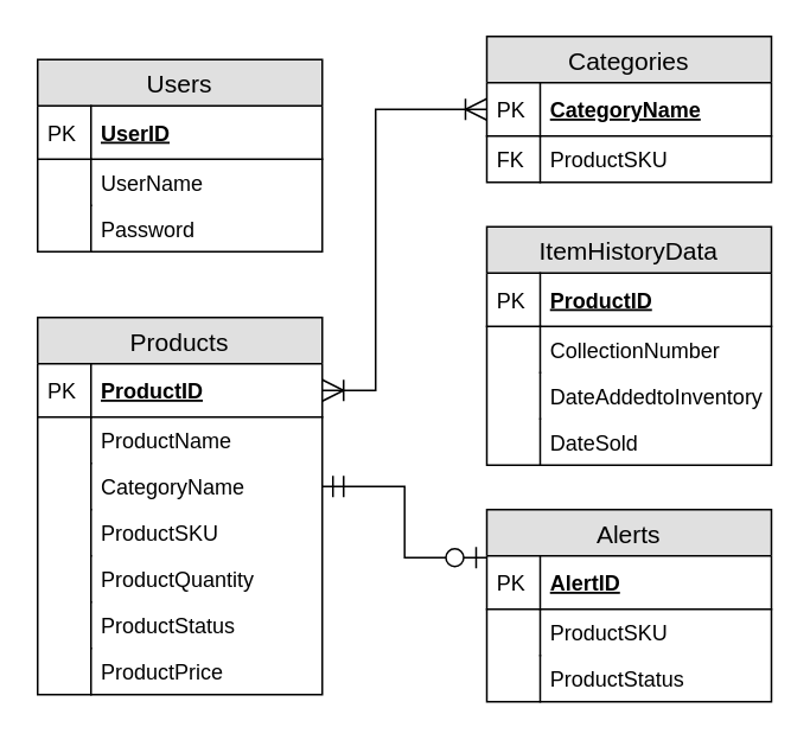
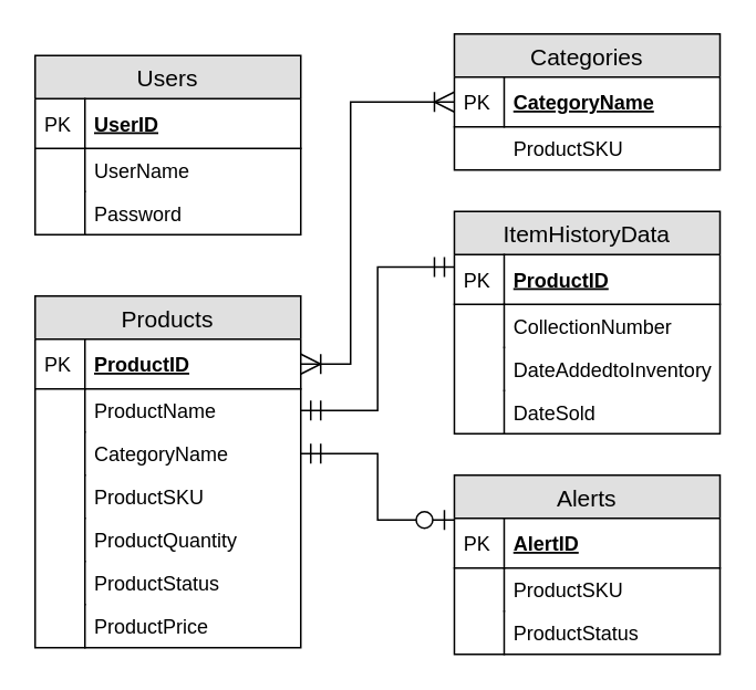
  <mxCell id="0" />
  <mxCell id="1" parent="0" />
  <mxCell id="2" value="Categories" style="swimlane;fontStyle=0;childLayout=stackLayout;horizontal=1;startSize=26;fillColor=#e0e0e0;horizontalStack=0;resizeParent=1;resizeParentMax=0;resizeLast=0;collapsible=1;marginBottom=0;swimlaneFillColor=#ffffff;align=center;fontSize=14;" vertex="1" parent="1"><mxGeometry x="273" y="20" width="160" height="82" as="geometry" /></mxCell>
  <mxCell id="3" value="CategoryName" style="shape=partialRectangle;top=0;left=0;right=0;bottom=1;align=left;verticalAlign=middle;fillColor=none;spacingLeft=34;spacingRight=4;overflow=hidden;rotatable=0;points=[[0,0.5],[1,0.5]];portConstraint=eastwest;dropTarget=0;fontStyle=5;fontSize=12;" vertex="1" parent="2"><mxGeometry y="26" width="160" height="30" as="geometry" /></mxCell>
  <mxCell id="4" value="PK" style="shape=partialRectangle;top=0;left=0;bottom=0;fillColor=none;align=left;verticalAlign=middle;spacingLeft=4;spacingRight=4;overflow=hidden;rotatable=0;points=[];portConstraint=eastwest;part=1;fontSize=12;" vertex="1" connectable="0" parent="3"><mxGeometry width="30" height="30" as="geometry" /></mxCell>
  <mxCell id="5" value="ProductSKU" style="shape=partialRectangle;top=0;left=0;right=0;bottom=0;align=left;verticalAlign=top;fillColor=none;spacingLeft=34;spacingRight=4;overflow=hidden;rotatable=0;points=[[0,0.5],[1,0.5]];portConstraint=eastwest;dropTarget=0;fontSize=12;" vertex="1" parent="2"><mxGeometry y="56" width="160" height="26" as="geometry" /></mxCell>
- <mxCell id="6" value="FK" style="shape=partialRectangle;top=0;left=0;bottom=0;fillColor=none;align=left;verticalAlign=top;spacingLeft=4;spacingRight=4;overflow=hidden;rotatable=0;points=[];portConstraint=eastwest;part=1;fontSize=12;" vertex="1" connectable="0" parent="5"><mxGeometry width="30" height="26" as="geometry" /></mxCell>
  <mxCell id="7" value="Products" style="swimlane;fontStyle=0;childLayout=stackLayout;horizontal=1;startSize=26;fillColor=#e0e0e0;horizontalStack=0;resizeParent=1;resizeParentMax=0;resizeLast=0;collapsible=1;marginBottom=0;swimlaneFillColor=#ffffff;align=center;fontSize=14;" vertex="1" parent="1"><mxGeometry x="20.5" y="178" width="160" height="212" as="geometry" /></mxCell>
  <mxCell id="8" value="ProductID" style="shape=partialRectangle;top=0;left=0;right=0;bottom=1;align=left;verticalAlign=middle;fillColor=none;spacingLeft=34;spacingRight=4;overflow=hidden;rotatable=0;points=[[0,0.5],[1,0.5]];portConstraint=eastwest;dropTarget=0;fontStyle=5;fontSize=12;" vertex="1" parent="7"><mxGeometry y="26" width="160" height="30" as="geometry" /></mxCell>
  <mxCell id="9" value="PK" style="shape=partialRectangle;top=0;left=0;bottom=0;fillColor=none;align=left;verticalAlign=middle;spacingLeft=4;spacingRight=4;overflow=hidden;rotatable=0;points=[];portConstraint=eastwest;part=1;fontSize=12;" vertex="1" connectable="0" parent="8"><mxGeometry width="30" height="30" as="geometry" /></mxCell>
  <mxCell id="10" value="ProductName" style="shape=partialRectangle;top=0;left=0;right=0;bottom=0;align=left;verticalAlign=top;fillColor=none;spacingLeft=34;spacingRight=4;overflow=hidden;rotatable=0;points=[[0,0.5],[1,0.5]];portConstraint=eastwest;dropTarget=0;fontSize=12;" vertex="1" parent="7"><mxGeometry y="56" width="160" height="26" as="geometry" /></mxCell>
  <mxCell id="11" value="" style="shape=partialRectangle;top=0;left=0;bottom=0;fillColor=none;align=left;verticalAlign=top;spacingLeft=4;spacingRight=4;overflow=hidden;rotatable=0;points=[];portConstraint=eastwest;part=1;fontSize=12;" vertex="1" connectable="0" parent="10"><mxGeometry width="30" height="26" as="geometry" /></mxCell>
  <mxCell id="12" value="CategoryName" style="shape=partialRectangle;top=0;left=0;right=0;bottom=0;align=left;verticalAlign=top;fillColor=none;spacingLeft=34;spacingRight=4;overflow=hidden;rotatable=0;points=[[0,0.5],[1,0.5]];portConstraint=eastwest;dropTarget=0;fontSize=12;" vertex="1" parent="7"><mxGeometry y="82" width="160" height="26" as="geometry" /></mxCell>
  <mxCell id="13" value="" style="shape=partialRectangle;top=0;left=0;bottom=0;fillColor=none;align=left;verticalAlign=top;spacingLeft=4;spacingRight=4;overflow=hidden;rotatable=0;points=[];portConstraint=eastwest;part=1;fontSize=12;" vertex="1" connectable="0" parent="12"><mxGeometry width="30" height="26" as="geometry" /></mxCell>
  <mxCell id="14" value="ProductSKU" style="shape=partialRectangle;top=0;left=0;right=0;bottom=0;align=left;verticalAlign=top;fillColor=none;spacingLeft=34;spacingRight=4;overflow=hidden;rotatable=0;points=[[0,0.5],[1,0.5]];portConstraint=eastwest;dropTarget=0;fontSize=12;" vertex="1" parent="7"><mxGeometry y="108" width="160" height="26" as="geometry" /></mxCell>
  <mxCell id="15" value="" style="shape=partialRectangle;top=0;left=0;bottom=0;fillColor=none;align=left;verticalAlign=top;spacingLeft=4;spacingRight=4;overflow=hidden;rotatable=0;points=[];portConstraint=eastwest;part=1;fontSize=12;" vertex="1" connectable="0" parent="14"><mxGeometry width="30" height="26" as="geometry" /></mxCell>
  <mxCell id="16" value="ProductQuantity" style="shape=partialRectangle;top=0;left=0;right=0;bottom=0;align=left;verticalAlign=top;fillColor=none;spacingLeft=34;spacingRight=4;overflow=hidden;rotatable=0;points=[[0,0.5],[1,0.5]];portConstraint=eastwest;dropTarget=0;fontSize=12;" vertex="1" parent="7"><mxGeometry y="134" width="160" height="26" as="geometry" /></mxCell>
  <mxCell id="17" value="" style="shape=partialRectangle;top=0;left=0;bottom=0;fillColor=none;align=left;verticalAlign=top;spacingLeft=4;spacingRight=4;overflow=hidden;rotatable=0;points=[];portConstraint=eastwest;part=1;fontSize=12;" vertex="1" connectable="0" parent="16"><mxGeometry width="30" height="26" as="geometry" /></mxCell>
  <mxCell id="18" value="ProductStatus" style="shape=partialRectangle;top=0;left=0;right=0;bottom=0;align=left;verticalAlign=top;fillColor=none;spacingLeft=34;spacingRight=4;overflow=hidden;rotatable=0;points=[[0,0.5],[1,0.5]];portConstraint=eastwest;dropTarget=0;fontSize=12;" vertex="1" parent="7"><mxGeometry y="160" width="160" height="26" as="geometry" /></mxCell>
  <mxCell id="19" value="" style="shape=partialRectangle;top=0;left=0;bottom=0;fillColor=none;align=left;verticalAlign=top;spacingLeft=4;spacingRight=4;overflow=hidden;rotatable=0;points=[];portConstraint=eastwest;part=1;fontSize=12;" vertex="1" connectable="0" parent="18"><mxGeometry width="30" height="26" as="geometry" /></mxCell>
  <mxCell id="20" value="ProductPrice" style="shape=partialRectangle;top=0;left=0;right=0;bottom=0;align=left;verticalAlign=top;fillColor=none;spacingLeft=34;spacingRight=4;overflow=hidden;rotatable=0;points=[[0,0.5],[1,0.5]];portConstraint=eastwest;dropTarget=0;fontSize=12;" vertex="1" parent="7"><mxGeometry y="186" width="160" height="26" as="geometry" /></mxCell>
  <mxCell id="21" value="" style="shape=partialRectangle;top=0;left=0;bottom=0;fillColor=none;align=left;verticalAlign=top;spacingLeft=4;spacingRight=4;overflow=hidden;rotatable=0;points=[];portConstraint=eastwest;part=1;fontSize=12;" vertex="1" connectable="0" parent="20"><mxGeometry width="30" height="26" as="geometry" /></mxCell>
  <mxCell id="22" value="Users" style="swimlane;fontStyle=0;childLayout=stackLayout;horizontal=1;startSize=26;fillColor=#e0e0e0;horizontalStack=0;resizeParent=1;resizeParentMax=0;resizeLast=0;collapsible=1;marginBottom=0;swimlaneFillColor=#ffffff;align=center;fontSize=14;" vertex="1" parent="1"><mxGeometry x="20.5" y="33" width="160" height="108" as="geometry" /></mxCell>
  <mxCell id="23" value="UserID" style="shape=partialRectangle;top=0;left=0;right=0;bottom=1;align=left;verticalAlign=middle;fillColor=none;spacingLeft=34;spacingRight=4;overflow=hidden;rotatable=0;points=[[0,0.5],[1,0.5]];portConstraint=eastwest;dropTarget=0;fontStyle=5;fontSize=12;" vertex="1" parent="22"><mxGeometry y="26" width="160" height="30" as="geometry" /></mxCell>
  <mxCell id="24" value="PK" style="shape=partialRectangle;top=0;left=0;bottom=0;fillColor=none;align=left;verticalAlign=middle;spacingLeft=4;spacingRight=4;overflow=hidden;rotatable=0;points=[];portConstraint=eastwest;part=1;fontSize=12;" vertex="1" connectable="0" parent="23"><mxGeometry width="30" height="30" as="geometry" /></mxCell>
  <mxCell id="25" value="UserName" style="shape=partialRectangle;top=0;left=0;right=0;bottom=0;align=left;verticalAlign=top;fillColor=none;spacingLeft=34;spacingRight=4;overflow=hidden;rotatable=0;points=[[0,0.5],[1,0.5]];portConstraint=eastwest;dropTarget=0;fontSize=12;" vertex="1" parent="22"><mxGeometry y="56" width="160" height="26" as="geometry" /></mxCell>
  <mxCell id="26" value="" style="shape=partialRectangle;top=0;left=0;bottom=0;fillColor=none;align=left;verticalAlign=top;spacingLeft=4;spacingRight=4;overflow=hidden;rotatable=0;points=[];portConstraint=eastwest;part=1;fontSize=12;" vertex="1" connectable="0" parent="25"><mxGeometry width="30" height="26" as="geometry" /></mxCell>
  <mxCell id="27" value="Password" style="shape=partialRectangle;top=0;left=0;right=0;bottom=0;align=left;verticalAlign=top;fillColor=none;spacingLeft=34;spacingRight=4;overflow=hidden;rotatable=0;points=[[0,0.5],[1,0.5]];portConstraint=eastwest;dropTarget=0;fontSize=12;" vertex="1" parent="22"><mxGeometry y="82" width="160" height="26" as="geometry" /></mxCell>
  <mxCell id="28" value="" style="shape=partialRectangle;top=0;left=0;bottom=0;fillColor=none;align=left;verticalAlign=top;spacingLeft=4;spacingRight=4;overflow=hidden;rotatable=0;points=[];portConstraint=eastwest;part=1;fontSize=12;" vertex="1" connectable="0" parent="27"><mxGeometry width="30" height="26" as="geometry" /></mxCell>
  <mxCell id="29" value="Alerts" style="swimlane;fontStyle=0;childLayout=stackLayout;horizontal=1;startSize=26;fillColor=#e0e0e0;horizontalStack=0;resizeParent=1;resizeParentMax=0;resizeLast=0;collapsible=1;marginBottom=0;swimlaneFillColor=#ffffff;align=center;fontSize=14;" vertex="1" parent="1"><mxGeometry x="273" y="286" width="160" height="108" as="geometry" /></mxCell>
  <mxCell id="30" value="AlertID" style="shape=partialRectangle;top=0;left=0;right=0;bottom=1;align=left;verticalAlign=middle;fillColor=none;spacingLeft=34;spacingRight=4;overflow=hidden;rotatable=0;points=[[0,0.5],[1,0.5]];portConstraint=eastwest;dropTarget=0;fontStyle=5;fontSize=12;" vertex="1" parent="29"><mxGeometry y="26" width="160" height="30" as="geometry" /></mxCell>
  <mxCell id="31" value="PK" style="shape=partialRectangle;top=0;left=0;bottom=0;fillColor=none;align=left;verticalAlign=middle;spacingLeft=4;spacingRight=4;overflow=hidden;rotatable=0;points=[];portConstraint=eastwest;part=1;fontSize=12;" vertex="1" connectable="0" parent="30"><mxGeometry width="30" height="30" as="geometry" /></mxCell>
  <mxCell id="32" value="ProductSKU" style="shape=partialRectangle;top=0;left=0;right=0;bottom=0;align=left;verticalAlign=top;fillColor=none;spacingLeft=34;spacingRight=4;overflow=hidden;rotatable=0;points=[[0,0.5],[1,0.5]];portConstraint=eastwest;dropTarget=0;fontSize=12;" vertex="1" parent="29"><mxGeometry y="56" width="160" height="26" as="geometry" /></mxCell>
  <mxCell id="33" value="" style="shape=partialRectangle;top=0;left=0;bottom=0;fillColor=none;align=left;verticalAlign=top;spacingLeft=4;spacingRight=4;overflow=hidden;rotatable=0;points=[];portConstraint=eastwest;part=1;fontSize=12;" vertex="1" connectable="0" parent="32"><mxGeometry width="30" height="26" as="geometry" /></mxCell>
  <mxCell id="34" value="ProductStatus" style="shape=partialRectangle;top=0;left=0;right=0;bottom=0;align=left;verticalAlign=top;fillColor=none;spacingLeft=34;spacingRight=4;overflow=hidden;rotatable=0;points=[[0,0.5],[1,0.5]];portConstraint=eastwest;dropTarget=0;fontSize=12;" vertex="1" parent="29"><mxGeometry y="82" width="160" height="26" as="geometry" /></mxCell>
  <mxCell id="35" value="" style="shape=partialRectangle;top=0;left=0;bottom=0;fillColor=none;align=left;verticalAlign=top;spacingLeft=4;spacingRight=4;overflow=hidden;rotatable=0;points=[];portConstraint=eastwest;part=1;fontSize=12;" vertex="1" connectable="0" parent="34"><mxGeometry width="30" height="26" as="geometry" /></mxCell>
  <mxCell id="36" value="ItemHistoryData" style="swimlane;fontStyle=0;childLayout=stackLayout;horizontal=1;startSize=26;fillColor=#e0e0e0;horizontalStack=0;resizeParent=1;resizeParentMax=0;resizeLast=0;collapsible=1;marginBottom=0;swimlaneFillColor=#ffffff;align=center;fontSize=14;" vertex="1" parent="1"><mxGeometry x="273" y="127" width="160" height="134" as="geometry" /></mxCell>
  <mxCell id="37" value="ProductID" style="shape=partialRectangle;top=0;left=0;right=0;bottom=1;align=left;verticalAlign=middle;fillColor=none;spacingLeft=34;spacingRight=4;overflow=hidden;rotatable=0;points=[[0,0.5],[1,0.5]];portConstraint=eastwest;dropTarget=0;fontStyle=5;fontSize=12;" vertex="1" parent="36"><mxGeometry y="26" width="160" height="30" as="geometry" /></mxCell>
  <mxCell id="38" value="PK" style="shape=partialRectangle;top=0;left=0;bottom=0;fillColor=none;align=left;verticalAlign=middle;spacingLeft=4;spacingRight=4;overflow=hidden;rotatable=0;points=[];portConstraint=eastwest;part=1;fontSize=12;" vertex="1" connectable="0" parent="37"><mxGeometry width="30" height="30" as="geometry" /></mxCell>
  <mxCell id="39" value="CollectionNumber" style="shape=partialRectangle;top=0;left=0;right=0;bottom=0;align=left;verticalAlign=top;fillColor=none;spacingLeft=34;spacingRight=4;overflow=hidden;rotatable=0;points=[[0,0.5],[1,0.5]];portConstraint=eastwest;dropTarget=0;fontSize=12;" vertex="1" parent="36"><mxGeometry y="56" width="160" height="26" as="geometry" /></mxCell>
  <mxCell id="40" value="" style="shape=partialRectangle;top=0;left=0;bottom=0;fillColor=none;align=left;verticalAlign=top;spacingLeft=4;spacingRight=4;overflow=hidden;rotatable=0;points=[];portConstraint=eastwest;part=1;fontSize=12;" vertex="1" connectable="0" parent="39"><mxGeometry width="30" height="26" as="geometry" /></mxCell>
  <mxCell id="41" value="DateAddedtoInventory" style="shape=partialRectangle;top=0;left=0;right=0;bottom=0;align=left;verticalAlign=top;fillColor=none;spacingLeft=34;spacingRight=4;overflow=hidden;rotatable=0;points=[[0,0.5],[1,0.5]];portConstraint=eastwest;dropTarget=0;fontSize=12;" vertex="1" parent="36"><mxGeometry y="82" width="160" height="26" as="geometry" /></mxCell>
  <mxCell id="42" value="" style="shape=partialRectangle;top=0;left=0;bottom=0;fillColor=none;align=left;verticalAlign=top;spacingLeft=4;spacingRight=4;overflow=hidden;rotatable=0;points=[];portConstraint=eastwest;part=1;fontSize=12;" vertex="1" connectable="0" parent="41"><mxGeometry width="30" height="26" as="geometry" /></mxCell>
  <mxCell id="43" value="DateSold" style="shape=partialRectangle;top=0;left=0;right=0;bottom=0;align=left;verticalAlign=top;fillColor=none;spacingLeft=34;spacingRight=4;overflow=hidden;rotatable=0;points=[[0,0.5],[1,0.5]];portConstraint=eastwest;dropTarget=0;fontSize=12;" vertex="1" parent="36"><mxGeometry y="108" width="160" height="26" as="geometry" /></mxCell>
  <mxCell id="44" value="" style="shape=partialRectangle;top=0;left=0;bottom=0;fillColor=none;align=left;verticalAlign=top;spacingLeft=4;spacingRight=4;overflow=hidden;rotatable=0;points=[];portConstraint=eastwest;part=1;fontSize=12;" vertex="1" connectable="0" parent="43"><mxGeometry width="30" height="26" as="geometry" /></mxCell>
  <mxCell id="45" style="edgeStyle=orthogonalEdgeStyle;rounded=0;orthogonalLoop=1;jettySize=auto;html=1;exitX=1;exitY=0.5;exitDx=0;exitDy=0;entryX=0;entryY=0.5;entryDx=0;entryDy=0;startArrow=ERoneToMany;startFill=0;endArrow=ERoneToMany;endFill=0;endSize=10;startSize=10;" edge="1" parent="1" source="8" target="2"><mxGeometry relative="1" as="geometry"><Array as="points"><mxPoint x="210.5" y="219" /><mxPoint x="210.5" y="61" /></Array></mxGeometry></mxCell>
  <mxCell id="46" style="edgeStyle=orthogonalEdgeStyle;rounded=0;orthogonalLoop=1;jettySize=auto;html=1;exitX=1;exitY=0.5;exitDx=0;exitDy=0;entryX=0;entryY=0.25;entryDx=0;entryDy=0;startArrow=ERmandOne;startFill=0;endArrow=ERzeroToOne;endFill=1;endSize=10;startSize=10;" edge="1" parent="1" source="12" target="29"><mxGeometry relative="1" as="geometry" /></mxCell>
+ <mxCell id="47" style="edgeStyle=orthogonalEdgeStyle;rounded=0;orthogonalLoop=1;jettySize=auto;html=1;exitX=1;exitY=0.5;exitDx=0;exitDy=0;entryX=0;entryY=0.25;entryDx=0;entryDy=0;endArrow=ERmandOne;endFill=0;startArrow=ERmandOne;startFill=0;endSize=10;startSize=10;" edge="1" parent="1" source="10" target="36"><mxGeometry relative="1" as="geometry" /></mxCell>
